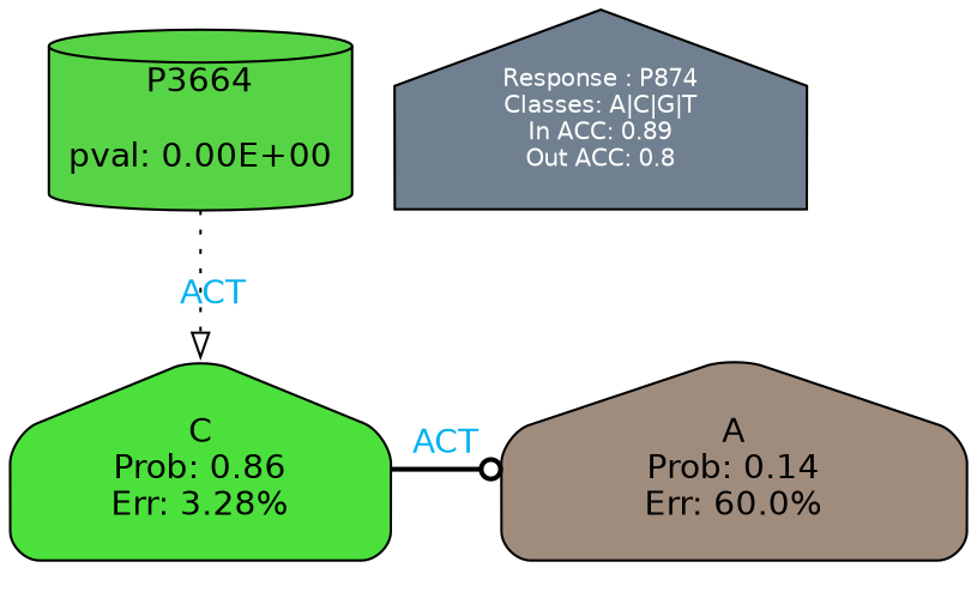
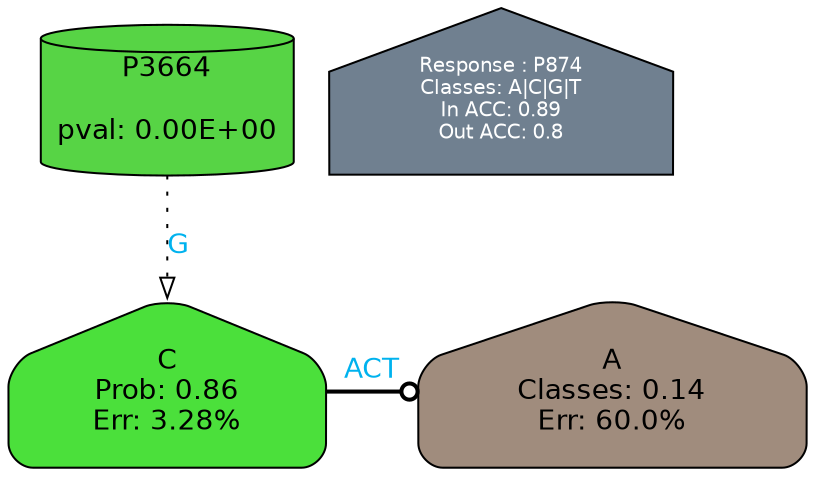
  digraph {
    ranksep=equally
    splines=polylines
    node [color=black fontname=helvetica shape=house style="filled, rounded"]
    edge [fontcolor=deepskyblue2 fontname=helvetica]
-   n1 [fillcolor="#a08c7d" label="A\nProb: 0.14\nErr: 60.0%"]
+   n1 [fillcolor="#a08c7d" label="A\nClasses: 0.14\nErr: 60.0%"]
    n2 [fillcolor="#4be03b" label="C\nProb: 0.86\nErr: 3.28%"]
    n3 [align=left fillcolor=slategray fontcolor=white fontsize=10 label="Response : P874\nClasses: A|C|G|T\nIn ACC: 0.89\nOut ACC: 0.8\n" style=filled]
    n4 [fillcolor="#57d445" label="P3664\n\npval: 0.00E+00" shape=cylinder]
    subgraph sub_1 {
      rank=same
      n1
      n2
    }
    subgraph sub_2 {
      rank=same
      n3
      n4
    }
    n2 -> n1 [arrowhead=odot label=ACT style=bold]
-   n4 -> n2 [arrowhead=onormal label=ACT style=dotted]
+   n4 -> n2 [arrowhead=onormal label=G style=dotted]
  }
